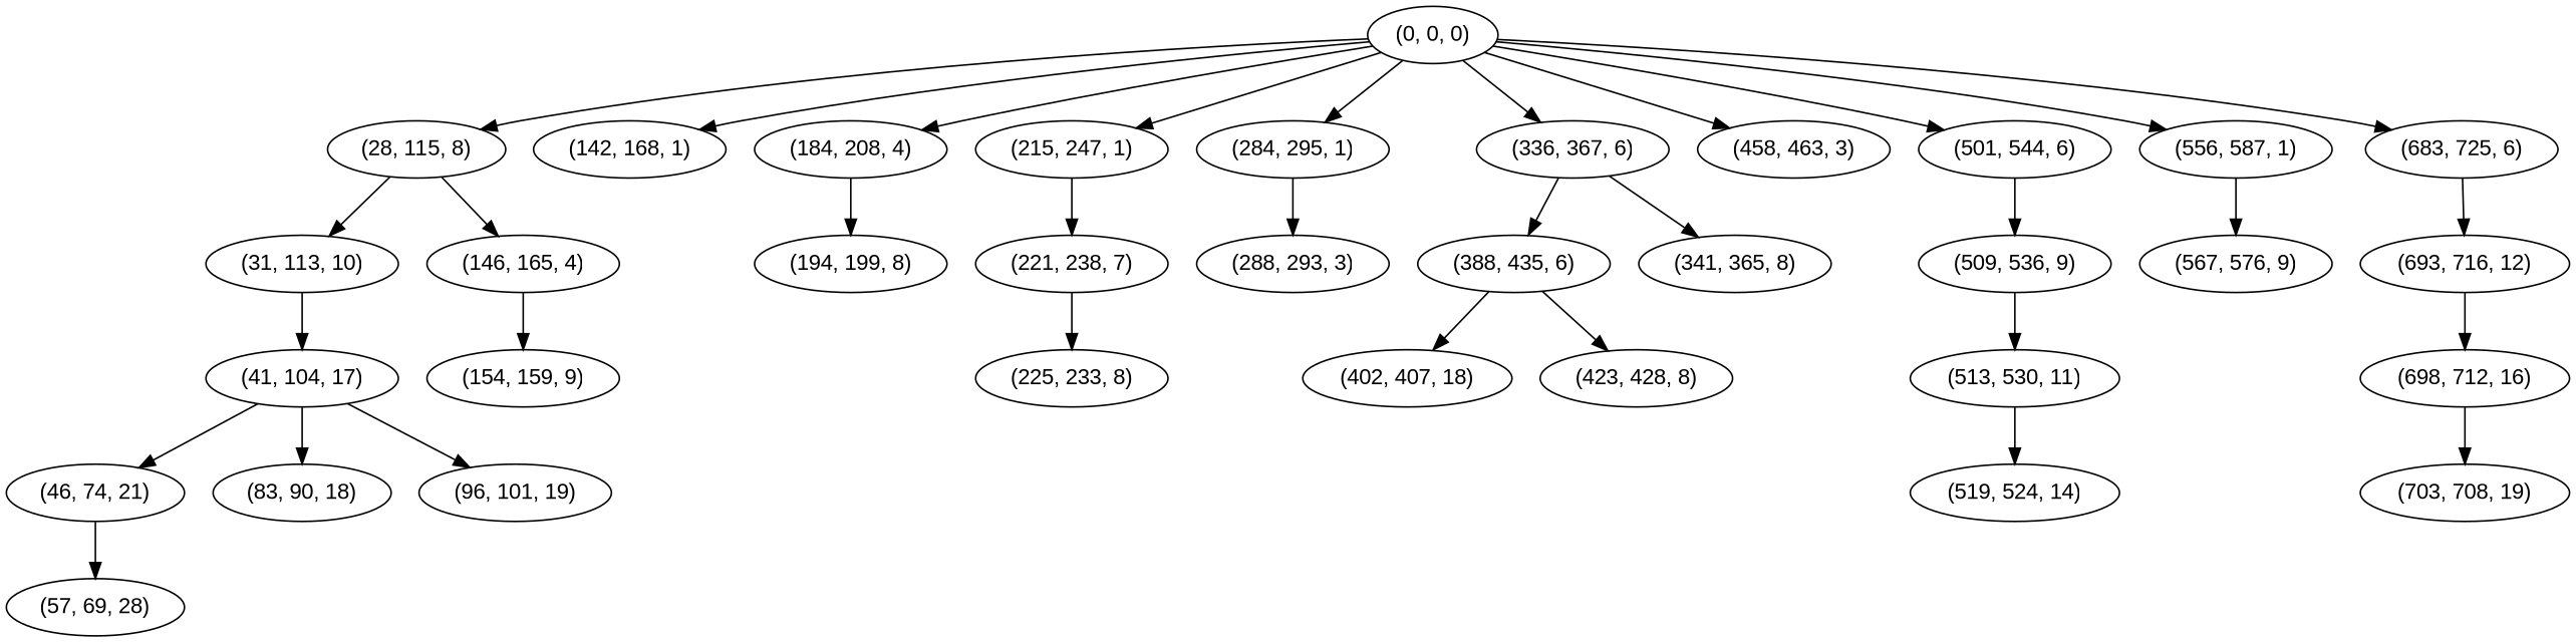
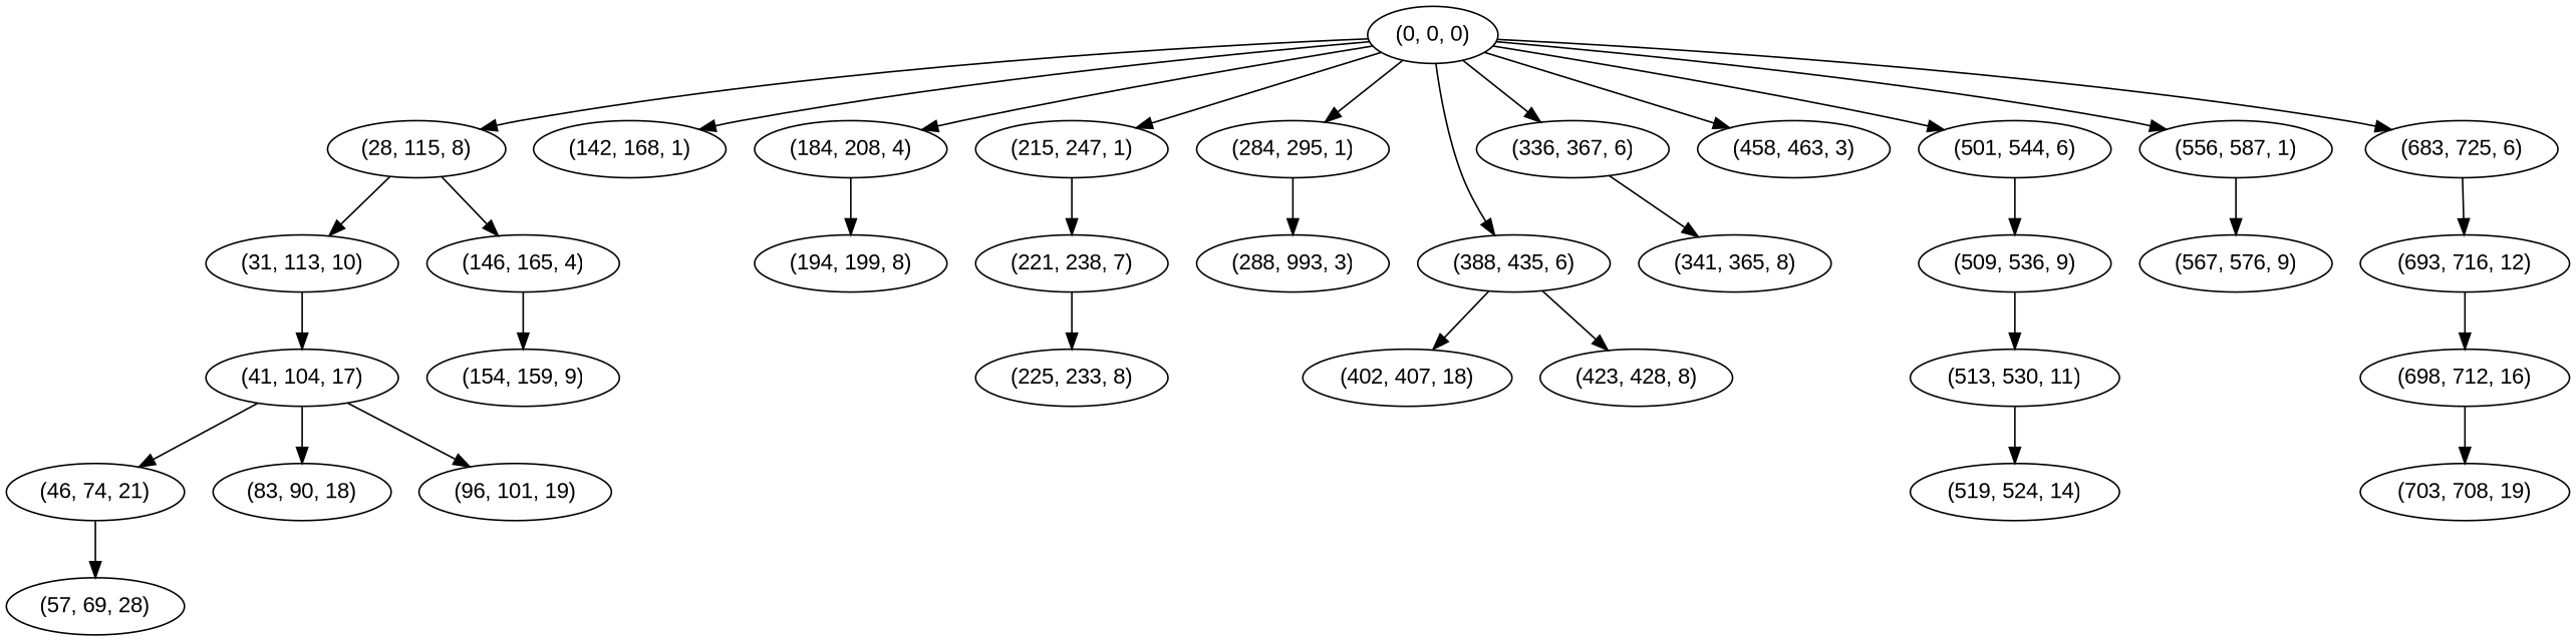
  digraph {
    fontname="Liberation Sans"
    node [fontname="Liberation Sans"]
    edge [fontname="Liberation Sans"]
    "(0, 0, 0)"
    "(28, 115, 8)"
    "(142, 168, 1)"
    "(184, 208, 4)"
    "(215, 247, 1)"
    "(284, 295, 1)"
    "(336, 367, 6)"
    "(388, 435, 6)"
    "(458, 463, 3)"
    "(501, 544, 6)"
    "(556, 587, 1)"
    "(683, 725, 6)"
    "(31, 113, 10)"
    "(146, 165, 4)"
    "(194, 199, 8)"
    "(221, 238, 7)"
-   "(288, 293, 3)"
+   "(288, 293, 3)" [label="(288, 993, 3)"]
    "(341, 365, 8)"
    "(402, 407, 18)"
    "(423, 428, 8)"
    "(509, 536, 9)"
    "(567, 576, 9)"
    "(693, 716, 12)"
    "(41, 104, 17)"
    "(46, 74, 21)"
    "(83, 90, 18)"
    "(96, 101, 19)"
    n28 [label="(57, 69, 28)"]
    "(154, 159, 9)"
    "(225, 233, 8)"
    "(513, 530, 11)"
    "(519, 524, 14)"
    "(698, 712, 16)"
    "(703, 708, 19)"
    "(0, 0, 0)" -> "(28, 115, 8)"
    "(0, 0, 0)" -> "(142, 168, 1)"
    "(0, 0, 0)" -> "(184, 208, 4)"
    "(0, 0, 0)" -> "(215, 247, 1)"
    "(0, 0, 0)" -> "(284, 295, 1)"
    "(0, 0, 0)" -> "(336, 367, 6)"
-   "(336, 367, 6)" -> "(388, 435, 6)"
+   "(0, 0, 0)" -> "(388, 435, 6)"
    "(0, 0, 0)" -> "(458, 463, 3)"
    "(0, 0, 0)" -> "(501, 544, 6)"
    "(0, 0, 0)" -> "(556, 587, 1)"
    "(0, 0, 0)" -> "(683, 725, 6)"
    "(28, 115, 8)" -> "(31, 113, 10)"
    "(28, 115, 8)" -> "(146, 165, 4)"
    "(184, 208, 4)" -> "(194, 199, 8)"
    "(215, 247, 1)" -> "(221, 238, 7)"
    "(284, 295, 1)" -> "(288, 293, 3)"
    "(336, 367, 6)" -> "(341, 365, 8)"
    "(388, 435, 6)" -> "(402, 407, 18)"
    "(388, 435, 6)" -> "(423, 428, 8)"
    "(501, 544, 6)" -> "(509, 536, 9)"
    "(556, 587, 1)" -> "(567, 576, 9)"
    "(683, 725, 6)" -> "(693, 716, 12)"
    "(31, 113, 10)" -> "(41, 104, 17)"
    "(146, 165, 4)" -> "(154, 159, 9)"
    "(221, 238, 7)" -> "(225, 233, 8)"
    "(509, 536, 9)" -> "(513, 530, 11)"
    "(693, 716, 12)" -> "(698, 712, 16)"
    "(41, 104, 17)" -> "(46, 74, 21)"
    "(41, 104, 17)" -> "(83, 90, 18)"
    "(41, 104, 17)" -> "(96, 101, 19)"
    "(46, 74, 21)" -> n28
    "(513, 530, 11)" -> "(519, 524, 14)"
    "(698, 712, 16)" -> "(703, 708, 19)"
  }
